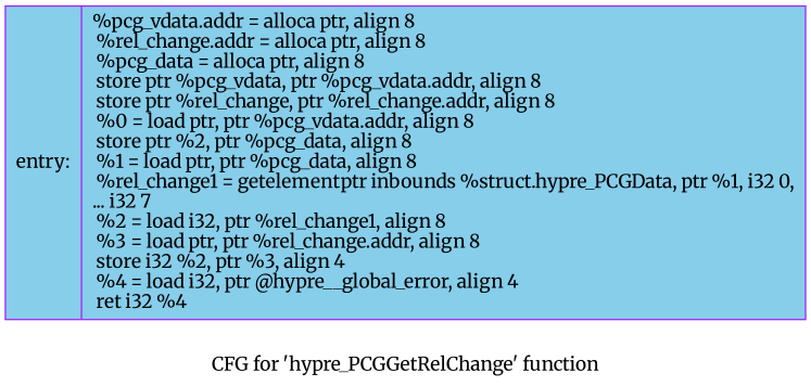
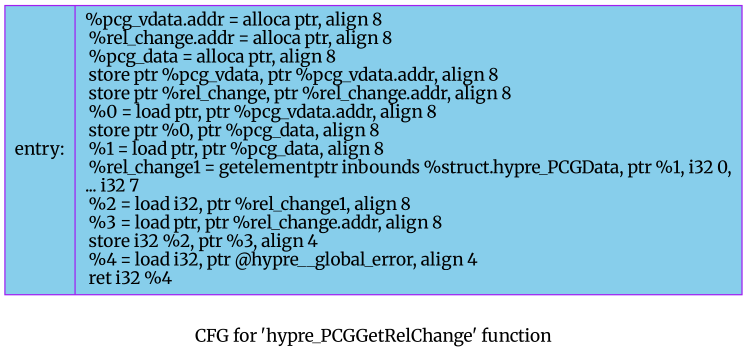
  digraph {
    label="CFG for 'hypre_PCGGetRelChange' function"
    rankdir=LR
    fontname=Merriweather
-   n1 [color=purple fillcolor=skyblue fontname=Merriweather label="{entry:\l|  %pcg_vdata.addr = alloca ptr, align 8\l  %rel_change.addr = alloca ptr, align 8\l  %pcg_data = alloca ptr, align 8\l  store ptr %pcg_vdata, ptr %pcg_vdata.addr, align 8\l  store ptr %rel_change, ptr %rel_change.addr, align 8\l  %0 = load ptr, ptr %pcg_vdata.addr, align 8\l  store ptr %2, ptr %pcg_data, align 8\l  %1 = load ptr, ptr %pcg_data, align 8\l  %rel_change1 = getelementptr inbounds %struct.hypre_PCGData, ptr %1, i32 0,\l... i32 7\l  %2 = load i32, ptr %rel_change1, align 8\l  %3 = load ptr, ptr %rel_change.addr, align 8\l  store i32 %2, ptr %3, align 4\l  %4 = load i32, ptr @hypre__global_error, align 4\l  ret i32 %4\l}" shape=record style=filled]
+   n1 [color=purple fillcolor=skyblue fontname=Merriweather label="{entry:\l|  %pcg_vdata.addr = alloca ptr, align 8\l  %rel_change.addr = alloca ptr, align 8\l  %pcg_data = alloca ptr, align 8\l  store ptr %pcg_vdata, ptr %pcg_vdata.addr, align 8\l  store ptr %rel_change, ptr %rel_change.addr, align 8\l  %0 = load ptr, ptr %pcg_vdata.addr, align 8\l  store ptr %0, ptr %pcg_data, align 8\l  %1 = load ptr, ptr %pcg_data, align 8\l  %rel_change1 = getelementptr inbounds %struct.hypre_PCGData, ptr %1, i32 0,\l... i32 7\l  %2 = load i32, ptr %rel_change1, align 8\l  %3 = load ptr, ptr %rel_change.addr, align 8\l  store i32 %2, ptr %3, align 4\l  %4 = load i32, ptr @hypre__global_error, align 4\l  ret i32 %4\l}" shape=record style=filled]
  }
